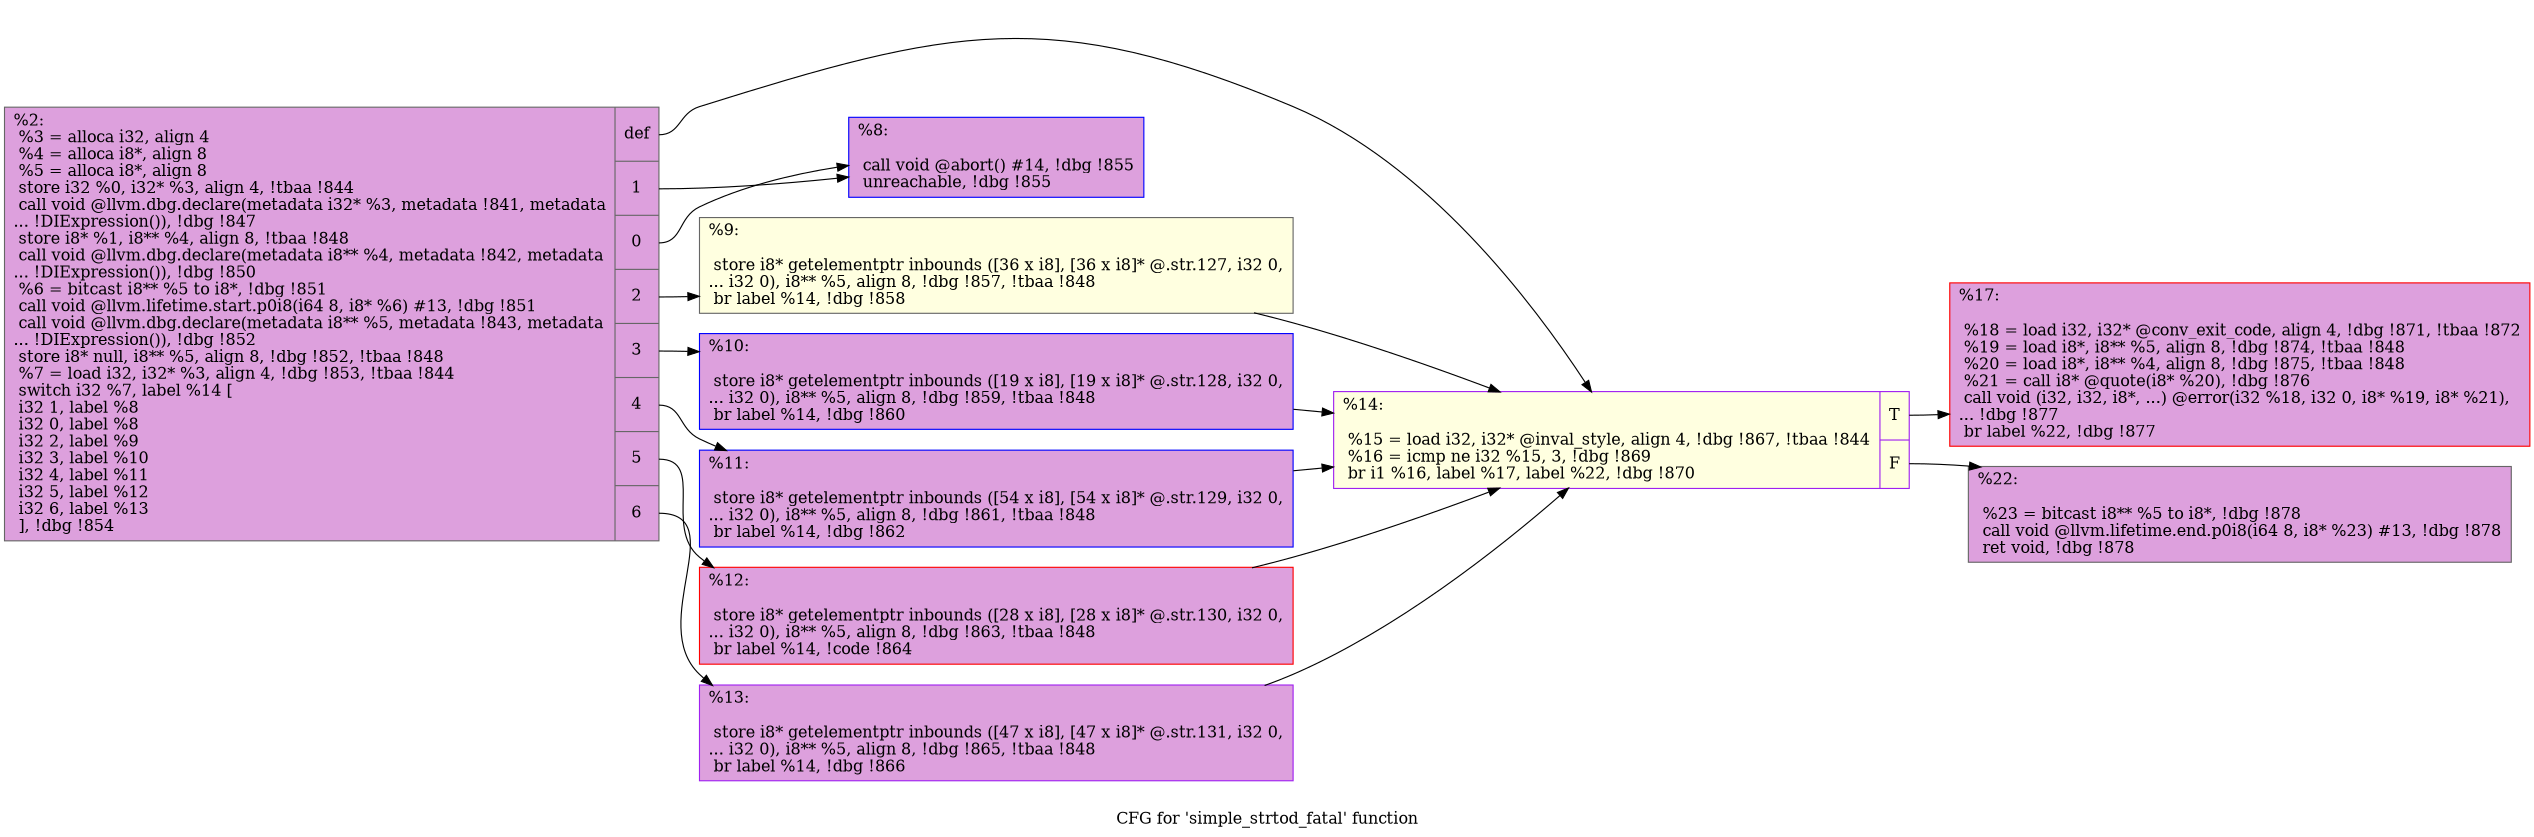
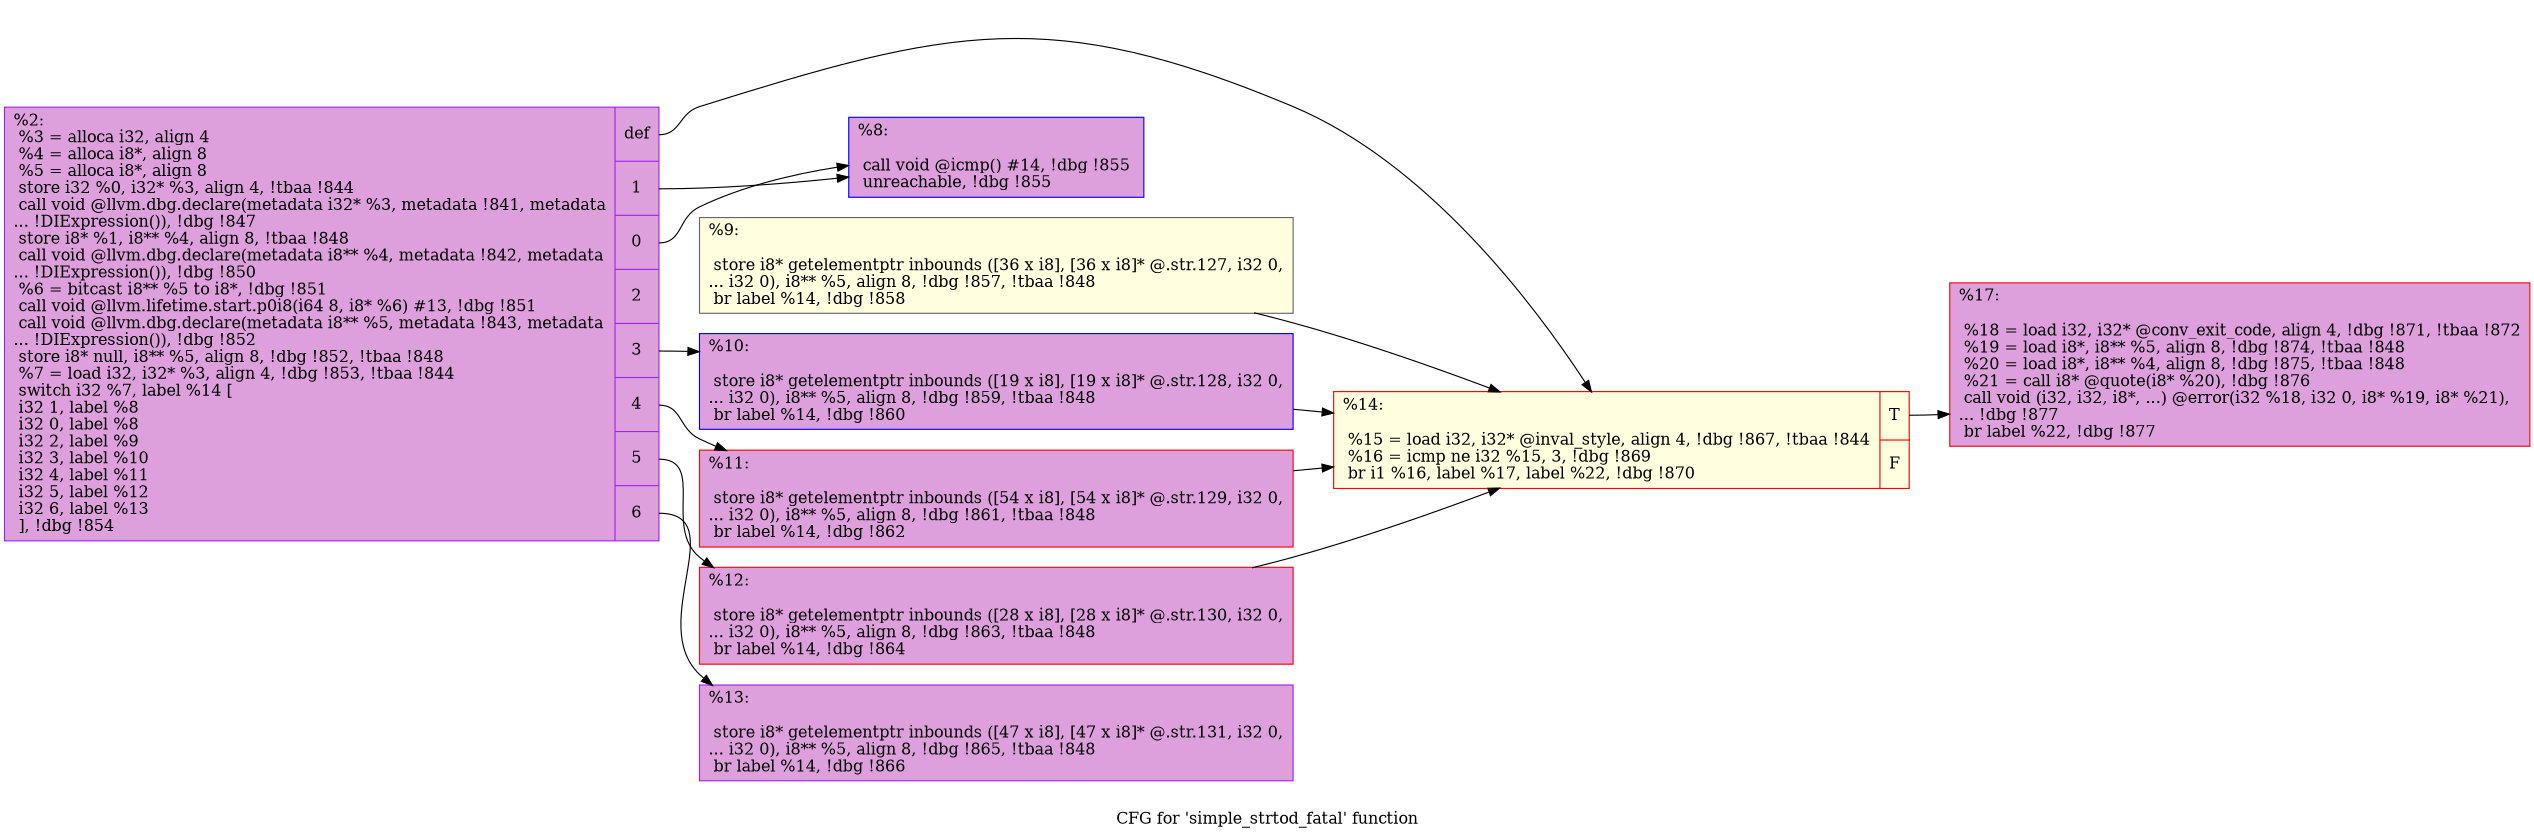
  digraph {
    label="CFG for 'simple_strtod_fatal' function"
    rankdir=LR
    node [color=purple fillcolor=plum shape=record style=filled]
-   n1 [color=gray40 label="{%2:\l  %3 = alloca i32, align 4\l  %4 = alloca i8*, align 8\l  %5 = alloca i8*, align 8\l  store i32 %0, i32* %3, align 4, !tbaa !844\l  call void @llvm.dbg.declare(metadata i32* %3, metadata !841, metadata\l... !DIExpression()), !dbg !847\l  store i8* %1, i8** %4, align 8, !tbaa !848\l  call void @llvm.dbg.declare(metadata i8** %4, metadata !842, metadata\l... !DIExpression()), !dbg !850\l  %6 = bitcast i8** %5 to i8*, !dbg !851\l  call void @llvm.lifetime.start.p0i8(i64 8, i8* %6) #13, !dbg !851\l  call void @llvm.dbg.declare(metadata i8** %5, metadata !843, metadata\l... !DIExpression()), !dbg !852\l  store i8* null, i8** %5, align 8, !dbg !852, !tbaa !848\l  %7 = load i32, i32* %3, align 4, !dbg !853, !tbaa !844\l  switch i32 %7, label %14 [\l    i32 1, label %8\l    i32 0, label %8\l    i32 2, label %9\l    i32 3, label %10\l    i32 4, label %11\l    i32 5, label %12\l    i32 6, label %13\l  ], !dbg !854\l|{<s0>def|<s1>1|<s2>0|<s3>2|<s4>3|<s5>4|<s6>5|<s7>6}}"]
-   n2 [fillcolor=lightyellow label="{%14:\l\l  %15 = load i32, i32* @inval_style, align 4, !dbg !867, !tbaa !844\l  %16 = icmp ne i32 %15, 3, !dbg !869\l  br i1 %16, label %17, label %22, !dbg !870\l|{<s0>T|<s1>F}}"]
-   n3 [color=blue label="{%8:\l\l  call void @abort() #14, !dbg !855\l  unreachable, !dbg !855\l}"]
+   n1 [label="{%2:\l  %3 = alloca i32, align 4\l  %4 = alloca i8*, align 8\l  %5 = alloca i8*, align 8\l  store i32 %0, i32* %3, align 4, !tbaa !844\l  call void @llvm.dbg.declare(metadata i32* %3, metadata !841, metadata\l... !DIExpression()), !dbg !847\l  store i8* %1, i8** %4, align 8, !tbaa !848\l  call void @llvm.dbg.declare(metadata i8** %4, metadata !842, metadata\l... !DIExpression()), !dbg !850\l  %6 = bitcast i8** %5 to i8*, !dbg !851\l  call void @llvm.lifetime.start.p0i8(i64 8, i8* %6) #13, !dbg !851\l  call void @llvm.dbg.declare(metadata i8** %5, metadata !843, metadata\l... !DIExpression()), !dbg !852\l  store i8* null, i8** %5, align 8, !dbg !852, !tbaa !848\l  %7 = load i32, i32* %3, align 4, !dbg !853, !tbaa !844\l  switch i32 %7, label %14 [\l    i32 1, label %8\l    i32 0, label %8\l    i32 2, label %9\l    i32 3, label %10\l    i32 4, label %11\l    i32 5, label %12\l    i32 6, label %13\l  ], !dbg !854\l|{<s0>def|<s1>1|<s2>0|<s3>2|<s4>3|<s5>4|<s6>5|<s7>6}}"]
+   n2 [color=red fillcolor=lightyellow label="{%14:\l\l  %15 = load i32, i32* @inval_style, align 4, !dbg !867, !tbaa !844\l  %16 = icmp ne i32 %15, 3, !dbg !869\l  br i1 %16, label %17, label %22, !dbg !870\l|{<s0>T|<s1>F}}"]
+   n3 [color=blue label="{%8:\l\l  call void @icmp() #14, !dbg !855\l  unreachable, !dbg !855\l}"]
    n4 [color=gray40 fillcolor=lightyellow label="{%9:\l\l  store i8* getelementptr inbounds ([36 x i8], [36 x i8]* @.str.127, i32 0,\l... i32 0), i8** %5, align 8, !dbg !857, !tbaa !848\l  br label %14, !dbg !858\l}"]
    n5 [color=blue label="{%10:\l\l  store i8* getelementptr inbounds ([19 x i8], [19 x i8]* @.str.128, i32 0,\l... i32 0), i8** %5, align 8, !dbg !859, !tbaa !848\l  br label %14, !dbg !860\l}"]
-   n6 [color=blue label="{%11:\l\l  store i8* getelementptr inbounds ([54 x i8], [54 x i8]* @.str.129, i32 0,\l... i32 0), i8** %5, align 8, !dbg !861, !tbaa !848\l  br label %14, !dbg !862\l}"]
-   n7 [color=red label="{%12:\l\l  store i8* getelementptr inbounds ([28 x i8], [28 x i8]* @.str.130, i32 0,\l... i32 0), i8** %5, align 8, !dbg !863, !tbaa !848\l  br label %14, !code !864\l}"]
+   n6 [color=red label="{%11:\l\l  store i8* getelementptr inbounds ([54 x i8], [54 x i8]* @.str.129, i32 0,\l... i32 0), i8** %5, align 8, !dbg !861, !tbaa !848\l  br label %14, !dbg !862\l}"]
+   n7 [color=red label="{%12:\l\l  store i8* getelementptr inbounds ([28 x i8], [28 x i8]* @.str.130, i32 0,\l... i32 0), i8** %5, align 8, !dbg !863, !tbaa !848\l  br label %14, !dbg !864\l}"]
    n8 [label="{%13:\l\l  store i8* getelementptr inbounds ([47 x i8], [47 x i8]* @.str.131, i32 0,\l... i32 0), i8** %5, align 8, !dbg !865, !tbaa !848\l  br label %14, !dbg !866\l}"]
    n9 [color=red label="{%17:\l\l  %18 = load i32, i32* @conv_exit_code, align 4, !dbg !871, !tbaa !872\l  %19 = load i8*, i8** %5, align 8, !dbg !874, !tbaa !848\l  %20 = load i8*, i8** %4, align 8, !dbg !875, !tbaa !848\l  %21 = call i8* @quote(i8* %20), !dbg !876\l  call void (i32, i32, i8*, ...) @error(i32 %18, i32 0, i8* %19, i8* %21),\l... !dbg !877\l  br label %22, !dbg !877\l}"]
-   n10 [color=gray40 label="{%22:\l\l  %23 = bitcast i8** %5 to i8*, !dbg !878\l  call void @llvm.lifetime.end.p0i8(i64 8, i8* %23) #13, !dbg !878\l  ret void, !dbg !878\l}"]
    n1 -> n2 [tailport=s0]
    n1 -> n3 [tailport=s1]
    n1 -> n3 [tailport=s2]
-   n1 -> n4 [tailport=s3]
    n1 -> n5 [tailport=s4]
    n1 -> n6 [tailport=s5]
    n1 -> n7 [tailport=s6]
    n1 -> n8 [tailport=s7]
    n2 -> n9 [tailport=s0]
-   n2 -> n10 [tailport=s1]
    n4 -> n2
    n5 -> n2
    n6 -> n2
    n7 -> n2
-   n8 -> n2
  }
